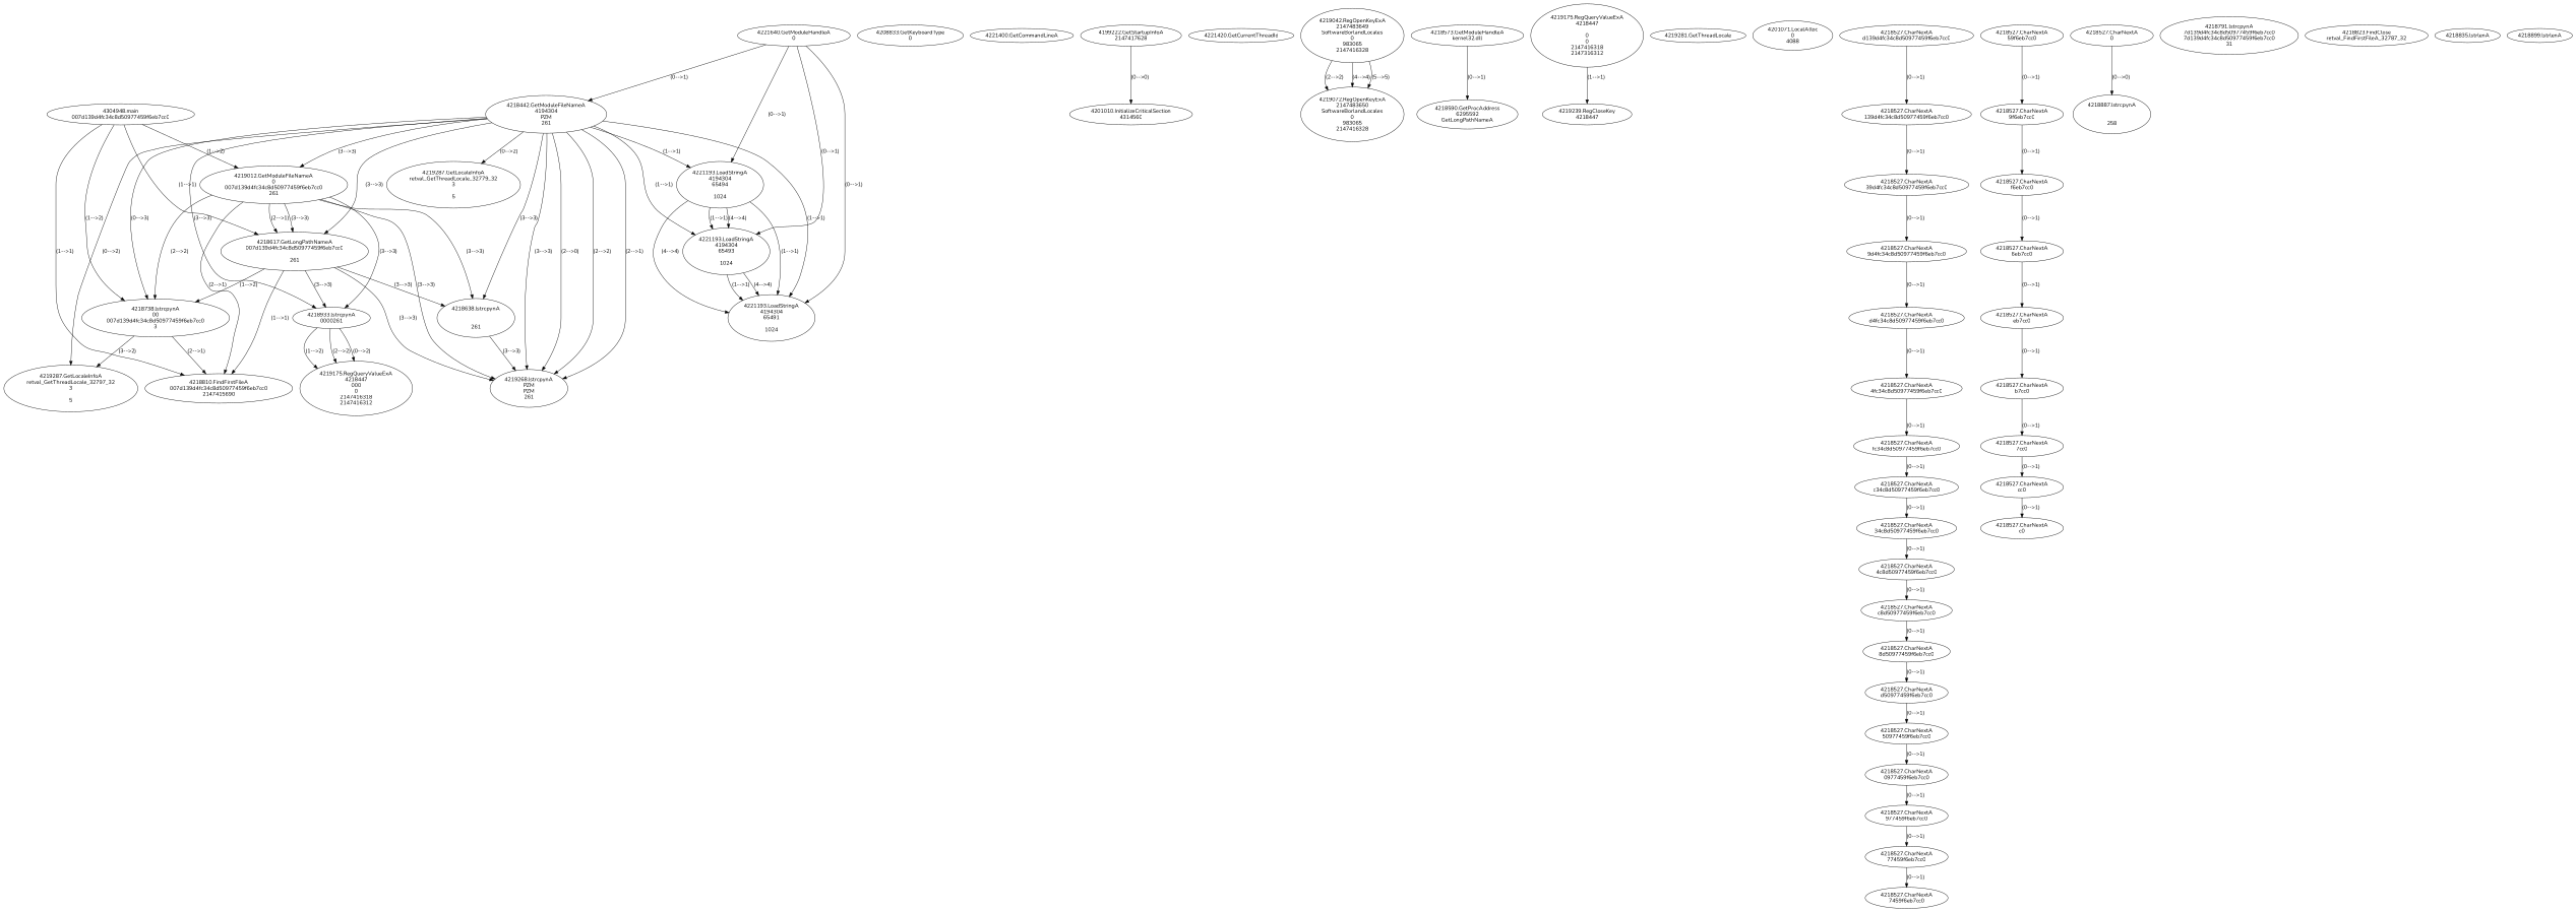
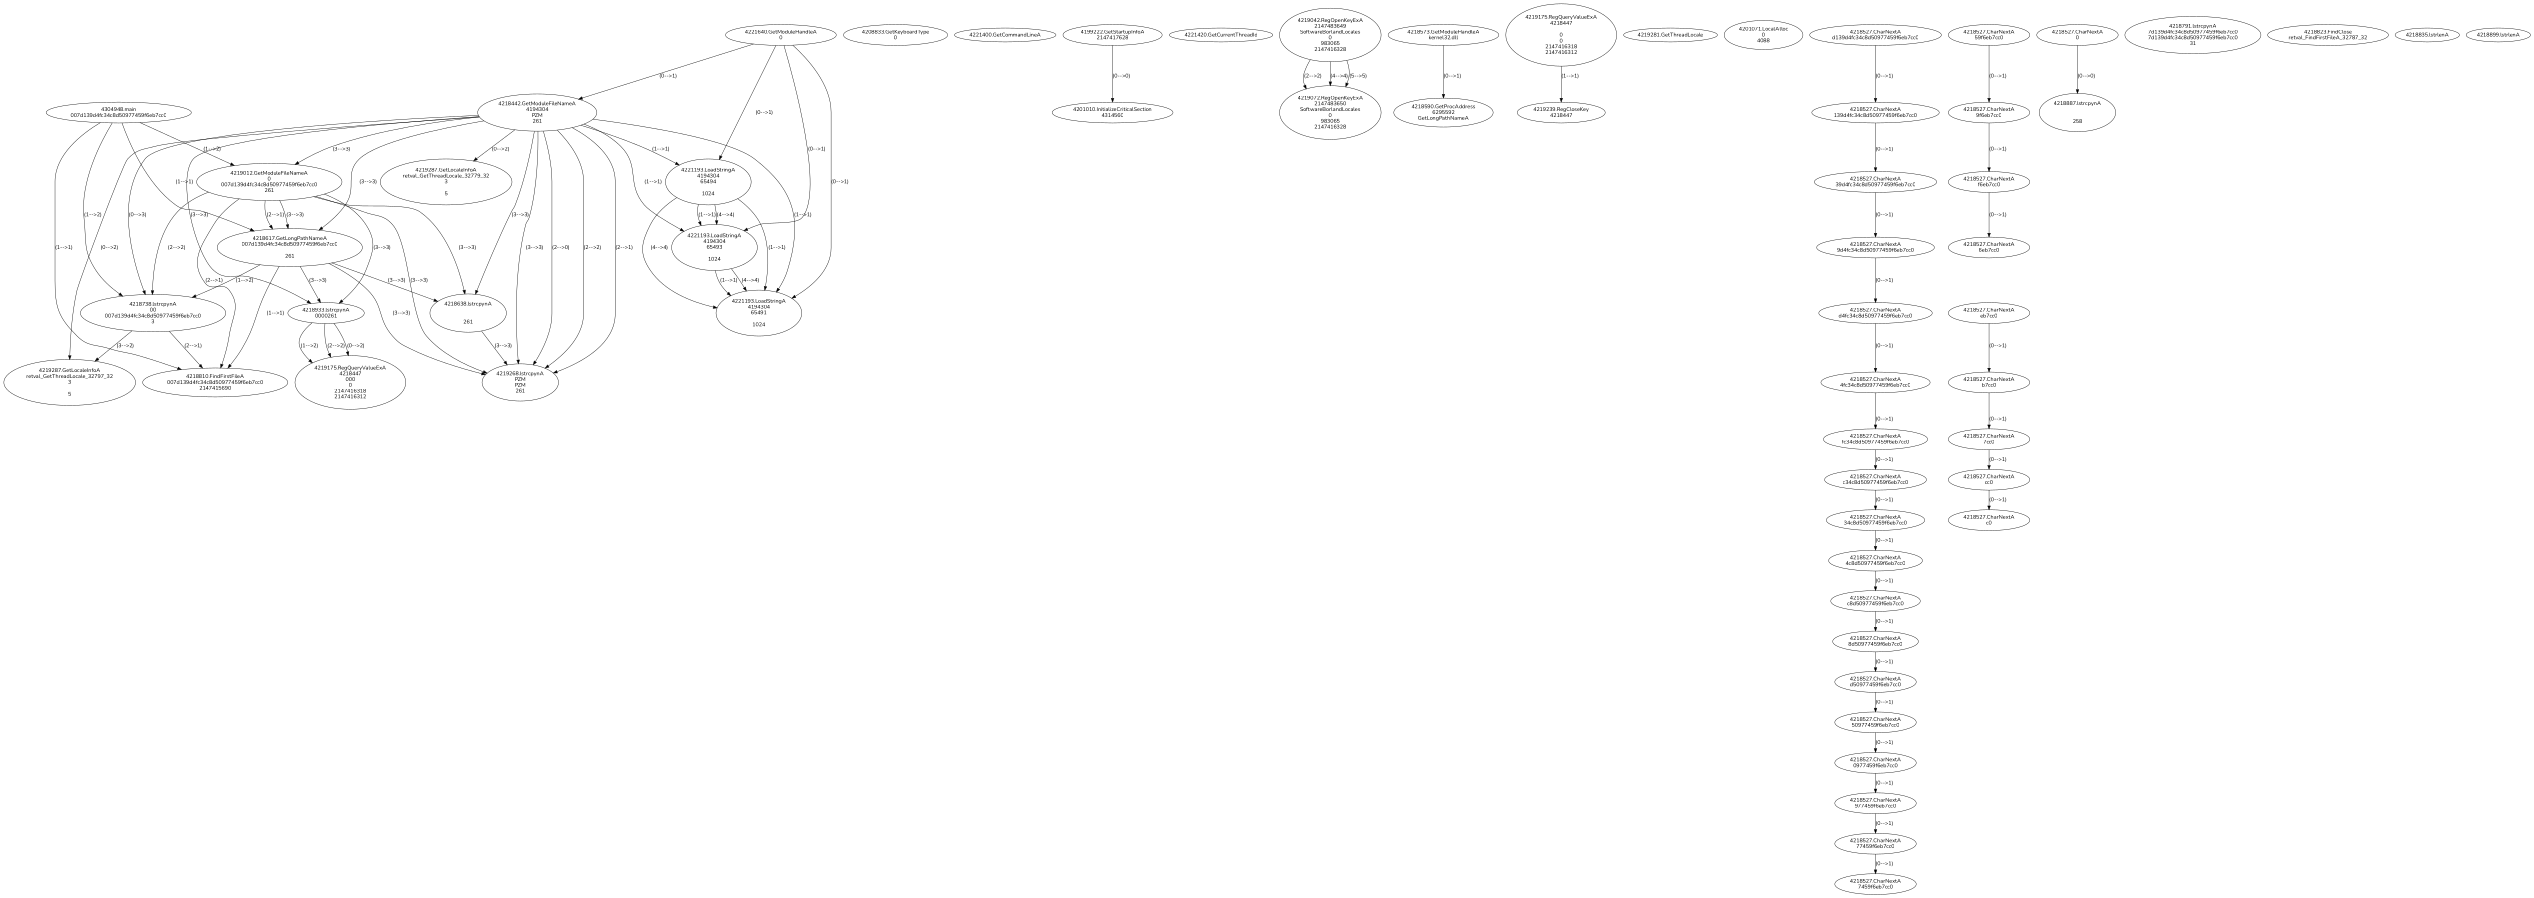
  digraph {
    fontname=Nunito
    node [fontname=Nunito]
    edge [fontname=Nunito]
    n1 [label="4304948.main\n007d139d4fc34c8d50977459f6eb7cc0"]
    n2 [label="4219012.GetModuleFileNameA\n0\n007d139d4fc34c8d50977459f6eb7cc0\n261"]
    n3 [label="4218617.GetLongPathNameA\n007d139d4fc34c8d50977459f6eb7cc0\n\n261"]
    n4 [label="4218738.lstrcpynA\n00\n007d139d4fc34c8d50977459f6eb7cc0\n3"]
    n5 [label="4218810.FindFirstFileA\n007d139d4fc34c8d50977459f6eb7cc0\n2147415690"]
    n6 [label="4218638.lstrcpynA\n\n\n261"]
    n7 [label="4219268.lstrcpynA\nPZM\nPZM\n261"]
    n8 [label="4218933.lstrcpynA\n0000261"]
    n9 [label="4219287.GetLocaleInfoA\nretval_GetThreadLocale_32797_32\n3\n\n5"]
    n10 [label="4221640.GetModuleHandleA\n0"]
    n11 [label="4218442.GetModuleFileNameA\n4194304\nPZM\n261"]
    n12 [label="4221193.LoadStringA\n4194304\n65494\n\n1024"]
    n13 [label="4221193.LoadStringA\n4194304\n65493\n\n1024"]
    n14 [label="4221193.LoadStringA\n4194304\n65491\n\n1024"]
    n15 [label="4219287.GetLocaleInfoA\nretval_GetThreadLocale_32779_32\n3\n\n5"]
    n16 [label="4208833.GetKeyboardType\n0"]
    n17 [label="4221400.GetCommandLineA\n"]
    n18 [label="4199222.GetStartupInfoA\n2147417628"]
    n19 [label="4201010.InitializeCriticalSection\n4314560"]
    n20 [label="4221420.GetCurrentThreadId\n"]
    n21 [label="4219175.RegQueryValueExA\n4218447\n000\n0\n2147416318\n2147416312"]
    n22 [label="4219042.RegOpenKeyExA\n2147483649\nSoftware\Borland\Locales\n0\n983065\n2147416328"]
    n23 [label="4219072.RegOpenKeyExA\n2147483650\nSoftware\Borland\Locales\n0\n983065\n2147416328"]
    n24 [label="4218573.GetModuleHandleA\nkernel32.dll"]
    n25 [label="4218590.GetProcAddress\n6295592\nGetLongPathNameA"]
-   n26 [label="4219175.RegQueryValueExA\n4218447\n\n0\n0\n2147416318\n2147316312"]
+   n26 [label="4219175.RegQueryValueExA\n4218447\n\n0\n0\n2147416318\n2147416312"]
    n27 [label="4219239.RegCloseKey\n4218447"]
    n28 [label="4219281.GetThreadLocale\n"]
    n29 [label="4201071.LocalAlloc\n0\n4088"]
    n30 [label="4218527.CharNextA\nd139d4fc34c8d50977459f6eb7cc0"]
    n31 [label="4218527.CharNextA\n139d4fc34c8d50977459f6eb7cc0"]
    n32 [label="4218527.CharNextA\n39d4fc34c8d50977459f6eb7cc0"]
    n33 [label="4218527.CharNextA\n9d4fc34c8d50977459f6eb7cc0"]
    n34 [label="4218527.CharNextA\nd4fc34c8d50977459f6eb7cc0"]
    n35 [label="4218527.CharNextA\n4fc34c8d50977459f6eb7cc0"]
    n36 [label="4218527.CharNextA\nfc34c8d50977459f6eb7cc0"]
    n37 [label="4218527.CharNextA\nc34c8d50977459f6eb7cc0"]
    n38 [label="4218527.CharNextA\n34c8d50977459f6eb7cc0"]
    n39 [label="4218527.CharNextA\n4c8d50977459f6eb7cc0"]
    n40 [label="4218527.CharNextA\nc8d50977459f6eb7cc0"]
    n41 [label="4218527.CharNextA\n8d50977459f6eb7cc0"]
    n42 [label="4218527.CharNextA\nd50977459f6eb7cc0"]
    n43 [label="4218527.CharNextA\n50977459f6eb7cc0"]
    n44 [label="4218527.CharNextA\n0977459f6eb7cc0"]
    n45 [label="4218527.CharNextA\n977459f6eb7cc0"]
    n46 [label="4218527.CharNextA\n77459f6eb7cc0"]
    n47 [label="4218527.CharNextA\n7459f6eb7cc0"]
    n48 [label="4218527.CharNextA\n59f6eb7cc0"]
    n49 [label="4218527.CharNextA\n9f6eb7cc0"]
    n50 [label="4218527.CharNextA\nf6eb7cc0"]
    n51 [label="4218527.CharNextA\n6eb7cc0"]
    n52 [label="4218527.CharNextA\neb7cc0"]
    n53 [label="4218527.CharNextA\nb7cc0"]
    n54 [label="4218527.CharNextA\n7cc0"]
    n55 [label="4218527.CharNextA\ncc0"]
    n56 [label="4218527.CharNextA\nc0"]
    n57 [label="4218527.CharNextA\n0"]
    n58 [label="4218887.lstrcpynA\n\n\n258"]
    n59 [label="4218791.lstrcpynA\n7d139d4fc34c8d50977459f6eb7cc0\n7d139d4fc34c8d50977459f6eb7cc0\n31"]
    n60 [label="4218823.FindClose\nretval_FindFirstFileA_32787_32"]
    n61 [label="4218835.lstrlenA\n"]
    n62 [label="4218899.lstrlenA\n"]
    n1 -> n2 [label="(1-->2)"]
    n1 -> n3 [label="(1-->1)"]
    n1 -> n4 [label="(1-->2)"]
    n1 -> n5 [label="(1-->1)"]
    n2 -> n3 [label="(2-->1)"]
    n2 -> n3 [label="(3-->3)"]
    n2 -> n4 [label="(2-->2)"]
    n2 -> n5 [label="(2-->1)"]
    n2 -> n6 [label="(3-->3)"]
    n2 -> n7 [label="(3-->3)"]
    n2 -> n8 [label="(3-->3)"]
    n3 -> n4 [label="(1-->2)"]
    n3 -> n5 [label="(1-->1)"]
    n3 -> n6 [label="(3-->3)"]
    n3 -> n7 [label="(3-->3)"]
    n3 -> n8 [label="(3-->3)"]
    n4 -> n5 [label="(2-->1)"]
    n4 -> n9 [label="(3-->2)"]
    n6 -> n7 [label="(3-->3)"]
    n8 -> n21 [label="(1-->2)"]
    n8 -> n21 [label="(2-->2)"]
    n8 -> n21 [label="(0-->2)"]
    n10 -> n11 [label="(0-->1)"]
    n10 -> n12 [label="(0-->1)"]
    n10 -> n13 [label="(0-->1)"]
    n10 -> n14 [label="(0-->1)"]
    n11 -> n2 [label="(3-->3)"]
    n11 -> n3 [label="(3-->3)"]
    n11 -> n4 [label="(0-->3)"]
    n11 -> n6 [label="(3-->3)"]
    n11 -> n7 [label="(2-->1)"]
    n11 -> n7 [label="(2-->2)"]
    n11 -> n7 [label="(3-->3)"]
    n11 -> n7 [label="(2-->0)"]
    n11 -> n8 [label="(3-->3)"]
    n11 -> n9 [label="(0-->2)"]
    n11 -> n12 [label="(1-->1)"]
    n11 -> n13 [label="(1-->1)"]
    n11 -> n14 [label="(1-->1)"]
    n11 -> n15 [label="(0-->2)"]
    n12 -> n13 [label="(1-->1)"]
    n12 -> n13 [label="(4-->4)"]
    n12 -> n14 [label="(1-->1)"]
    n12 -> n14 [label="(4-->4)"]
    n13 -> n14 [label="(1-->1)"]
    n13 -> n14 [label="(4-->4)"]
    n18 -> n19 [label="(0-->0)"]
    n22 -> n23 [label="(2-->2)"]
    n22 -> n23 [label="(4-->4)"]
    n22 -> n23 [label="(5-->5)"]
    n24 -> n25 [label="(0-->1)"]
    n26 -> n27 [label="(1-->1)"]
    n30 -> n31 [label="(0-->1)"]
    n31 -> n32 [label="(0-->1)"]
    n32 -> n33 [label="(0-->1)"]
    n33 -> n34 [label="(0-->1)"]
    n34 -> n35 [label="(0-->1)"]
    n35 -> n36 [label="(0-->1)"]
    n36 -> n37 [label="(0-->1)"]
    n37 -> n38 [label="(0-->1)"]
    n38 -> n39 [label="(0-->1)"]
    n39 -> n40 [label="(0-->1)"]
    n40 -> n41 [label="(0-->1)"]
    n41 -> n42 [label="(0-->1)"]
    n42 -> n43 [label="(0-->1)"]
    n43 -> n44 [label="(0-->1)"]
    n44 -> n45 [label="(0-->1)"]
    n45 -> n46 [label="(0-->1)"]
    n46 -> n47 [label="(0-->1)"]
    n48 -> n49 [label="(0-->1)"]
    n49 -> n50 [label="(0-->1)"]
    n50 -> n51 [label="(0-->1)"]
-   n51 -> n52 [label="(0-->1)"]
    n52 -> n53 [label="(0-->1)"]
    n53 -> n54 [label="(0-->1)"]
    n54 -> n55 [label="(0-->1)"]
    n55 -> n56 [label="(0-->1)"]
    n57 -> n58 [label="(0-->0)"]
  }
